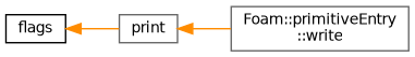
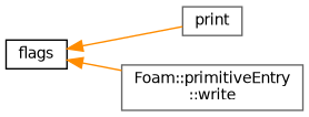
  digraph {
    rankdir=LR
    node [color=gray40 fillcolor=white fontname=Helvetica fontsize=10 shape=record style=filled]
    edge [color=darkorange dir=back fontname=Helvetica fontsize=10 labelfontname=Helvetica labelfontsize=10 style=solid]
    n1 [fontcolor=black height=0.2 label=print width=0.4]
    n2 [height=0.2 label="Foam::primitiveEntry\l::write" width=0.4]
    n3 [color=black height=0.2 label=flags width=0.4]
-   n1 -> n2
+   n3 -> n2
    n3 -> n1
  }
